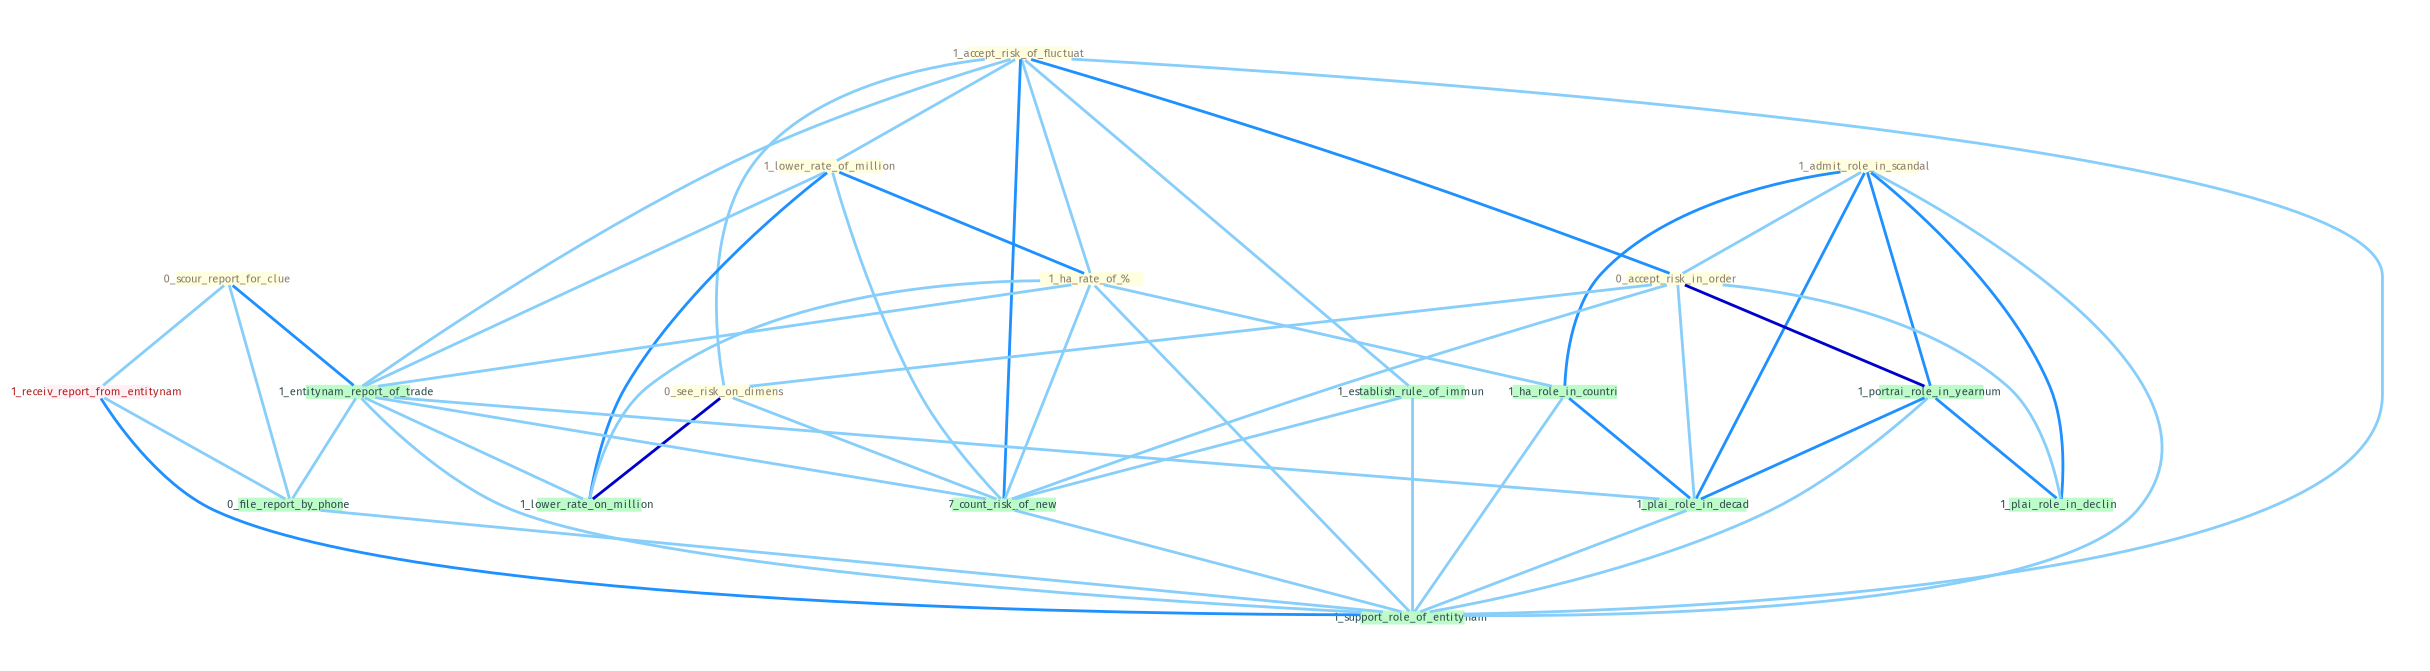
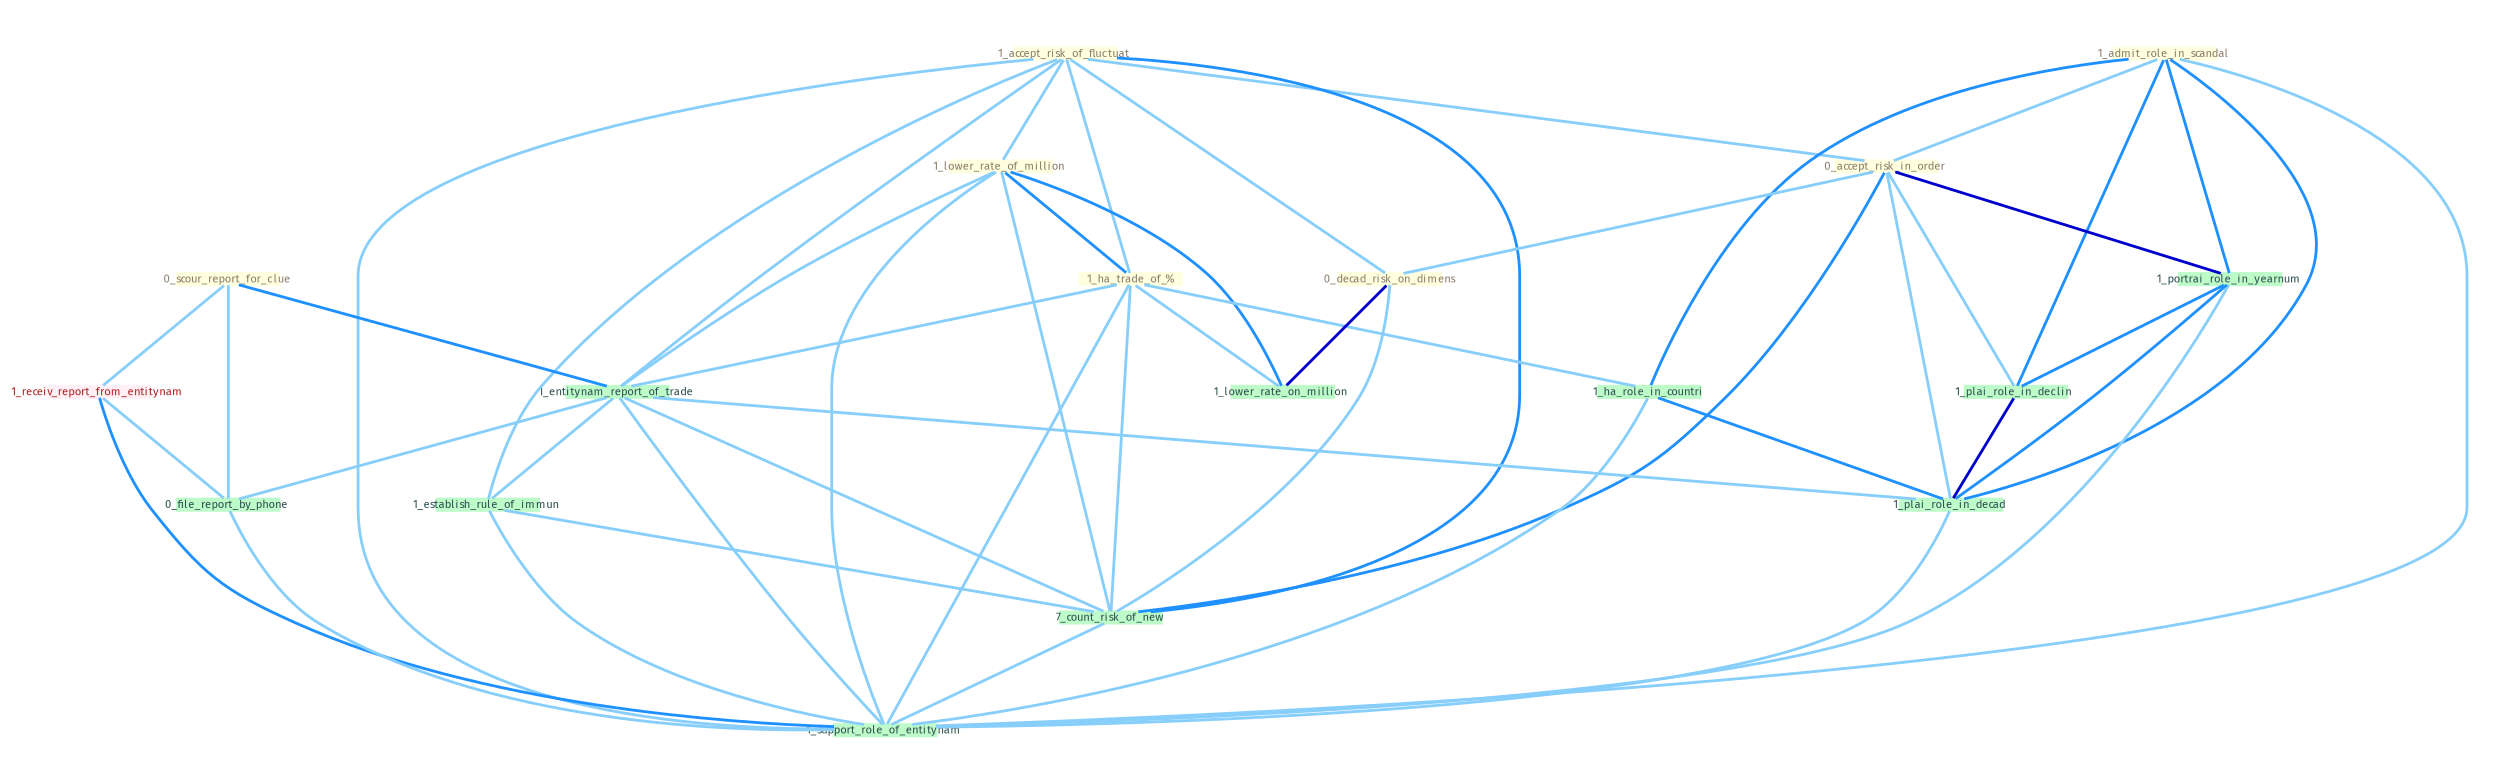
  graph {
    fontname="Fira Sans"
    node [color="#BDFCC9" fixedsize=true fontcolor="#2f4f4f" fontname="Fira Sans" fontsize=4 shape=polygon style=filled]
    edge [color="#87cefa" fontname="Fira Sans" w=1]
    "1_accept_risk_of_fluctuat " [color="#ffffe0" fontcolor="#8b7d6b" height=.06 width=.5]
    "1_lower_rate_of_million " [color="#ffffe0" fontcolor="#8b7d6b" height=.06 width=.5]
    "0_scour_report_for_clue " [color="#ffffe0" fontcolor="#8b7d6b" height=.06 width=.5]
-   "1_ha_rate_of_% " [color="#ffffe0" fontcolor="#8b7d6b" height=.06 width=.5]
+   "1_ha_rate_of_% " [color="#ffffe0" fontcolor="#8b7d6b" height=.06 width=.5 label="1_ha_trade_of_%"]
    "1_admit_role_in_scandal " [color="#ffffe0" fontcolor="#8b7d6b" height=.06 width=.5]
    "0_accept_risk_in_order " [color="#ffffe0" fontcolor="#8b7d6b" height=.06 width=.5]
-   "0_see_risk_on_dimens " [color="#ffffe0" fontcolor="#8b7d6b" height=.06 width=.5]
+   "0_see_risk_on_dimens " [color="#ffffe0" fontcolor="#8b7d6b" height=.06 width=.5 label="0_decad_risk_on_dimens"]
    "1_receiv_report_from_entitynam " [color="#fff0f5" fontcolor="#b22222" height=.06 width=.5]
    "1_entitynam_report_of_trade " [height=.06 width=.5]
    "1_establish_rule_of_immun " [height=.06 width=.5]
    n11 [height=.06 label="7_count_risk_of_new" width=.5]
    "1_support_role_of_entitynam " [height=.06 width=.5]
    "1_lower_rate_on_million " [height=.06 width=.5]
    "0_file_report_by_phone " [height=.06 width=.5]
    "1_ha_role_in_countri " [height=.06 width=.5]
    "1_portrai_role_in_yearnum " [height=.06 width=.5]
    "1_plai_role_in_declin " [height=.06 width=.5]
    "1_plai_role_in_decad " [height=.06 width=.5]
    subgraph sub_1 {
      "1_accept_risk_of_fluctuat "
      "1_lower_rate_of_million "
      "0_scour_report_for_clue "
      "1_ha_rate_of_% "
      "1_admit_role_in_scandal "
      "0_accept_risk_in_order "
      "0_see_risk_on_dimens "
    }
    subgraph sub_2 {
      "1_receiv_report_from_entitynam "
    }
    "1_accept_risk_of_fluctuat " -- "1_lower_rate_of_million "
    "1_accept_risk_of_fluctuat " -- "1_ha_rate_of_% "
-   "1_accept_risk_of_fluctuat " -- "0_accept_risk_in_order " [color="#1e90ff" w=2]
+   "1_accept_risk_of_fluctuat " -- "0_accept_risk_in_order " [w=2]
    "1_accept_risk_of_fluctuat " -- "0_see_risk_on_dimens "
    "1_accept_risk_of_fluctuat " -- "1_entitynam_report_of_trade "
    "1_accept_risk_of_fluctuat " -- "1_establish_rule_of_immun "
    "1_accept_risk_of_fluctuat " -- n11 [color="#1e90ff" w=2]
    "1_accept_risk_of_fluctuat " -- "1_support_role_of_entitynam "
    "1_lower_rate_of_million " -- "1_ha_rate_of_% " [color="#1e90ff" w=2]
    "1_lower_rate_of_million " -- "1_entitynam_report_of_trade "
    "1_lower_rate_of_million " -- n11
+   "1_lower_rate_of_million " -- "1_support_role_of_entitynam "
    "1_lower_rate_of_million " -- "1_lower_rate_on_million " [color="#1e90ff" w=3]
    "0_scour_report_for_clue " -- "1_receiv_report_from_entitynam "
    "0_scour_report_for_clue " -- "1_entitynam_report_of_trade " [color="#1e90ff"]
    "0_scour_report_for_clue " -- "0_file_report_by_phone "
    "1_ha_rate_of_% " -- "1_entitynam_report_of_trade "
    "1_ha_rate_of_% " -- n11
    "1_ha_rate_of_% " -- "1_support_role_of_entitynam "
    "1_ha_rate_of_% " -- "1_lower_rate_on_million "
    "1_ha_rate_of_% " -- "1_ha_role_in_countri "
    "1_admit_role_in_scandal " -- "0_accept_risk_in_order "
    "1_admit_role_in_scandal " -- "1_support_role_of_entitynam "
    "1_admit_role_in_scandal " -- "1_ha_role_in_countri " [color="#1e90ff" w=2]
    "1_admit_role_in_scandal " -- "1_portrai_role_in_yearnum " [color="#1e90ff" w=2]
    "1_admit_role_in_scandal " -- "1_plai_role_in_declin " [color="#1e90ff" w=2]
    "1_admit_role_in_scandal " -- "1_plai_role_in_decad " [color="#1e90ff" w=2]
    "0_accept_risk_in_order " -- "0_see_risk_on_dimens "
-   "0_accept_risk_in_order " -- n11
+   "0_accept_risk_in_order " -- n11 [color="#1e90ff"]
    "0_accept_risk_in_order " -- "1_portrai_role_in_yearnum " [color="#0000cd"]
    "0_accept_risk_in_order " -- "1_plai_role_in_declin "
    "0_accept_risk_in_order " -- "1_plai_role_in_decad "
    "0_see_risk_on_dimens " -- n11
    "0_see_risk_on_dimens " -- "1_lower_rate_on_million " [color="#0000cd"]
    "1_receiv_report_from_entitynam " -- "1_support_role_of_entitynam " [color="#1e90ff"]
    "1_receiv_report_from_entitynam " -- "0_file_report_by_phone "
-   "1_entitynam_report_of_trade " -- "1_lower_rate_on_million "
+   "1_entitynam_report_of_trade " -- "1_establish_rule_of_immun "
    "1_entitynam_report_of_trade " -- n11
    "1_entitynam_report_of_trade " -- "1_support_role_of_entitynam "
    "1_entitynam_report_of_trade " -- "0_file_report_by_phone "
    "1_entitynam_report_of_trade " -- "1_plai_role_in_decad "
    "1_establish_rule_of_immun " -- n11
    "1_establish_rule_of_immun " -- "1_support_role_of_entitynam "
    n11 -- "1_support_role_of_entitynam "
    "0_file_report_by_phone " -- "1_support_role_of_entitynam "
    "1_ha_role_in_countri " -- "1_support_role_of_entitynam "
    "1_ha_role_in_countri " -- "1_plai_role_in_decad " [color="#1e90ff" w=2]
    "1_portrai_role_in_yearnum " -- "1_support_role_of_entitynam "
    "1_portrai_role_in_yearnum " -- "1_plai_role_in_declin " [color="#1e90ff" w=2]
    "1_portrai_role_in_yearnum " -- "1_plai_role_in_decad " [color="#1e90ff" w=2]
+   "1_plai_role_in_declin " -- "1_plai_role_in_decad " [color="#0000cd" w=3]
    "1_plai_role_in_decad " -- "1_support_role_of_entitynam "
  }
